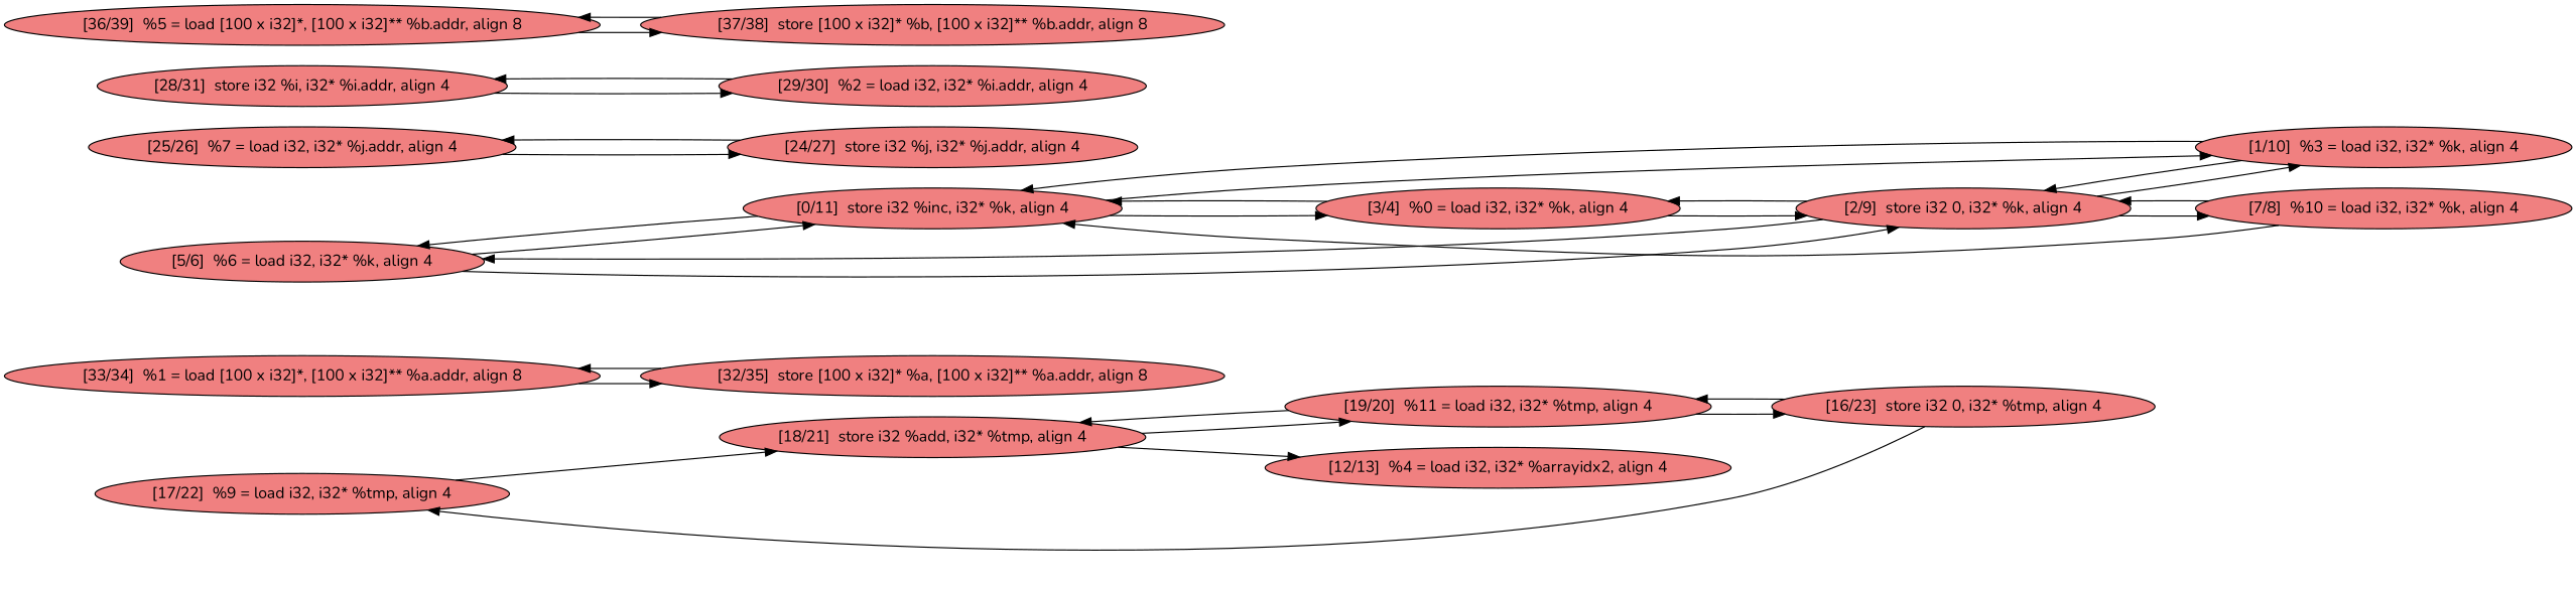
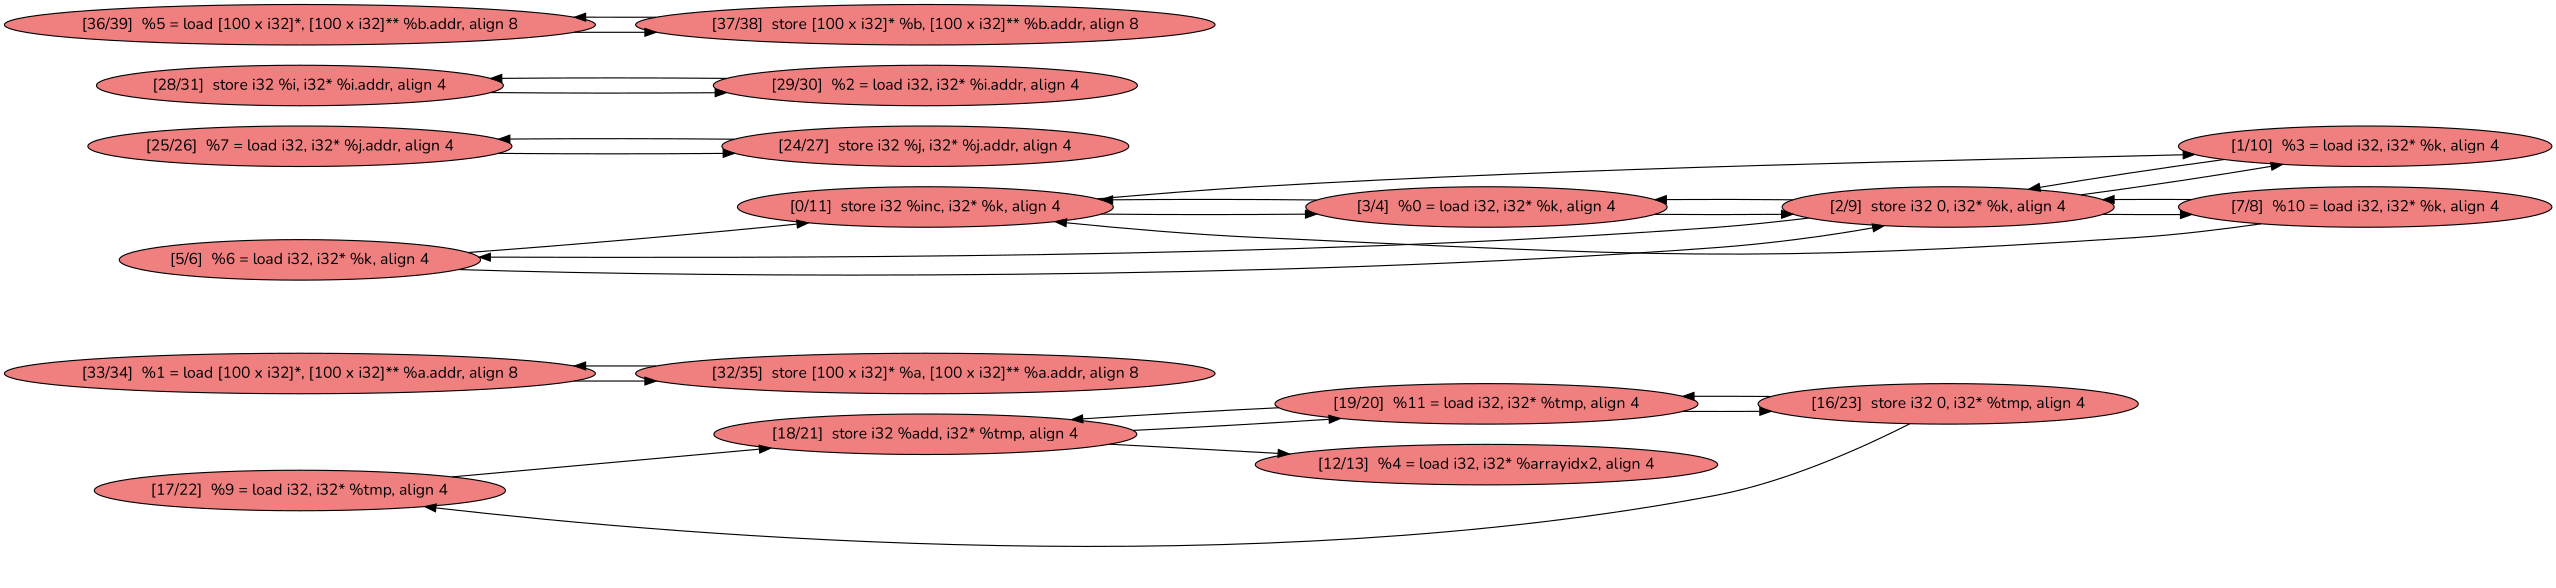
  digraph {
    fontname=Nunito
    rankdir=LR
    node [fillcolor=lightcoral fontname=Nunito shape=ellipse style=filled]
    edge [fontname=Nunito]
    n1 [label="[17/22]  %9 = load i32, i32* %tmp, align 4"]
    n2 [label="[18/21]  store i32 %add, i32* %tmp, align 4"]
    n3 [label="[16/23]  store i32 0, i32* %tmp, align 4"]
    n4 [label="[19/20]  %11 = load i32, i32* %tmp, align 4"]
    n5 [label="[12/13]  %4 = load i32, i32* %arrayidx2, align 4"]
    n6 [label="[33/34]  %1 = load [100 x i32]*, [100 x i32]** %a.addr, align 8"]
    n7 [label="[32/35]  store [100 x i32]* %a, [100 x i32]** %a.addr, align 8"]
    n8 [label="[5/6]  %6 = load i32, i32* %k, align 4"]
    n9 [label="[0/11]  store i32 %inc, i32* %k, align 4"]
    n10 [label="[2/9]  store i32 0, i32* %k, align 4"]
    n11 [label="[1/10]  %3 = load i32, i32* %k, align 4"]
    n12 [label="[3/4]  %0 = load i32, i32* %k, align 4"]
    n13 [label="[7/8]  %10 = load i32, i32* %k, align 4"]
    n14 [label="[25/26]  %7 = load i32, i32* %j.addr, align 4"]
    n15 [label="[24/27]  store i32 %j, i32* %j.addr, align 4"]
    n16 [label="[28/31]  store i32 %i, i32* %i.addr, align 4"]
    n17 [label="[29/30]  %2 = load i32, i32* %i.addr, align 4"]
    n18 [label="[36/39]  %5 = load [100 x i32]*, [100 x i32]** %b.addr, align 8"]
    n19 [label="[37/38]  store [100 x i32]* %b, [100 x i32]** %b.addr, align 8"]
    n1 -> n2
    n2 -> n4
    n2 -> n5
    n3 -> n1
    n3 -> n4
    n4 -> n2
    n4 -> n3
    n6 -> n7
    n7 -> n6
    n8 -> n9
    n8 -> n10
-   n9 -> n8
    n9 -> n11
    n9 -> n12
    n10 -> n8
    n10 -> n11
    n10 -> n12
    n10 -> n13
-   n11 -> n9
    n11 -> n10
    n12 -> n9
    n12 -> n10
    n13 -> n9
    n13 -> n10
    n14 -> n15
    n15 -> n14
    n16 -> n17
    n17 -> n16
    n18 -> n19
    n19 -> n18
  }
